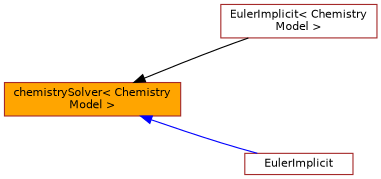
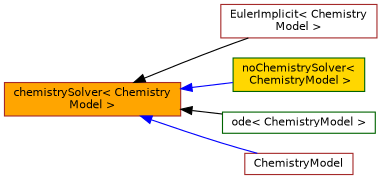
  digraph {
    fontname="DejaVu Sans"
    rankdir=LR
    node [color=brown fillcolor=white fontname="DejaVu Sans" fontsize=10 shape=box style=filled]
    edge [color=black dir=back fontname="DejaVu Sans" fontsize=10 labelfontname=Helvetica labelfontsize=10 style=solid]
    n1 [fillcolor=orange fontcolor=black height=0.2 label="chemistrySolver\< Chemistry\lModel \>" width=0.4]
    n2 [height=0.2 label="EulerImplicit\< Chemistry\lModel \>" width=0.4]
-   n5 [height=0.2 label=EulerImplicit width=0.4]
+   n3 [color=darkgreen fillcolor=gold height=0.2 label="noChemistrySolver\<\l ChemistryModel \>" width=0.4]
+   n4 [color=darkgreen height=0.2 label="ode\< ChemistryModel \>" width=0.4]
+   n5 [height=0.2 label=ChemistryModel width=0.4]
    n1 -> n2
+   n1 -> n3 [color=blue]
+   n1 -> n4
    n1 -> n5 [color=blue]
  }
